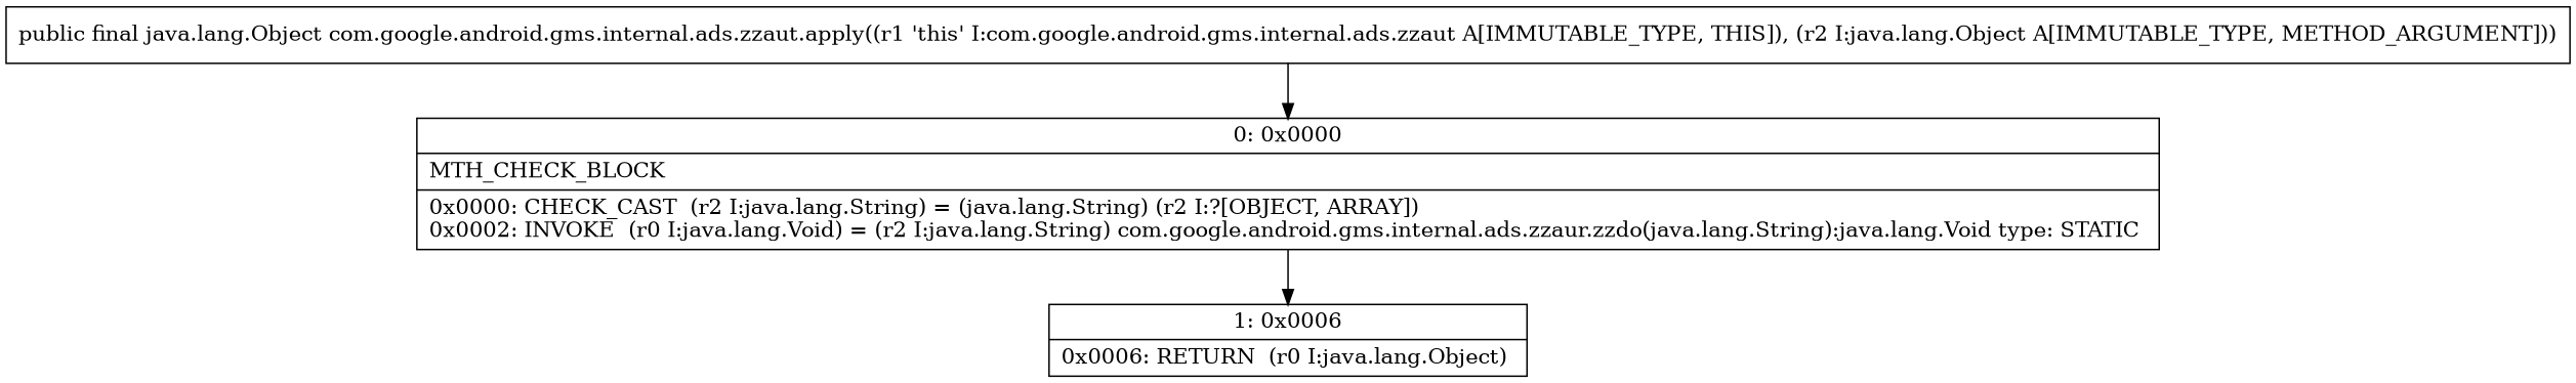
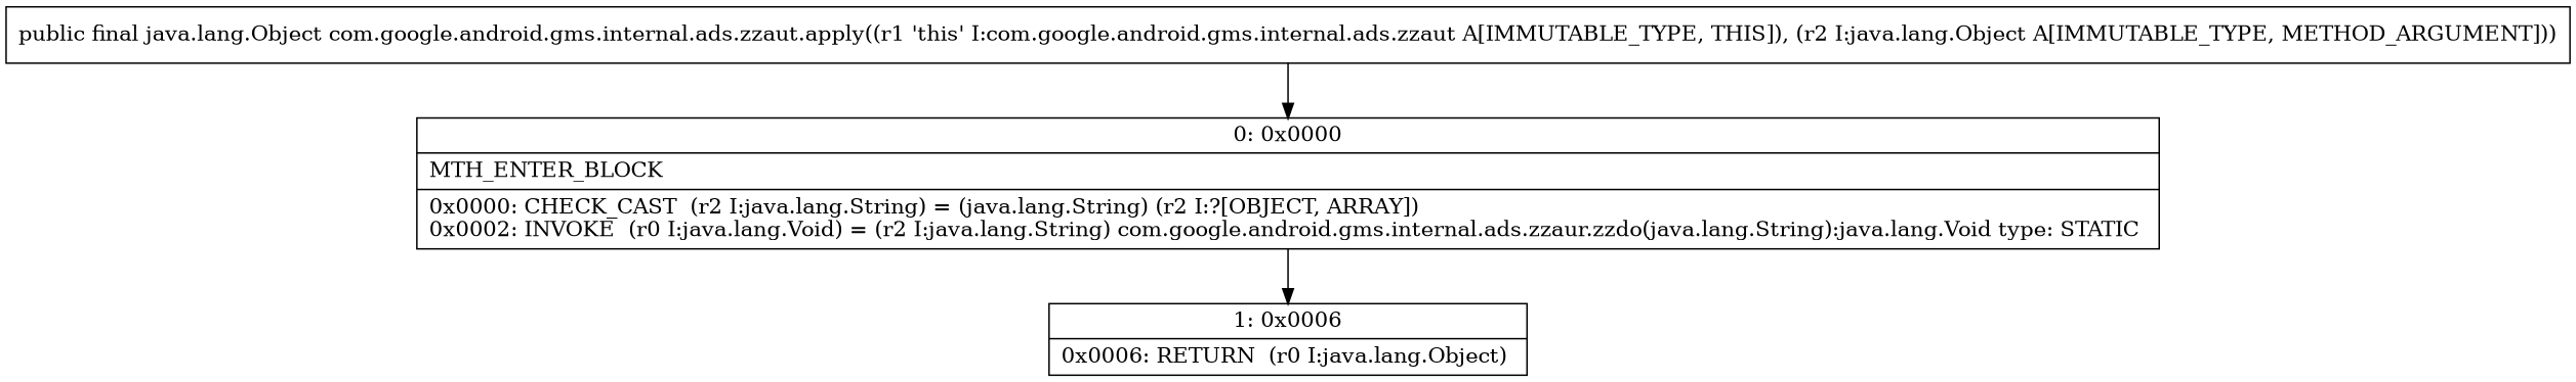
  digraph {
    node [shape=record]
-   n1 [label="{0\:\ 0x0000|MTH_CHECK_BLOCK\l|0x0000: CHECK_CAST  (r2 I:java.lang.String) = (java.lang.String) (r2 I:?[OBJECT, ARRAY]) \l0x0002: INVOKE  (r0 I:java.lang.Void) = (r2 I:java.lang.String) com.google.android.gms.internal.ads.zzaur.zzdo(java.lang.String):java.lang.Void type: STATIC \l}"]
+   n1 [label="{0\:\ 0x0000|MTH_ENTER_BLOCK\l|0x0000: CHECK_CAST  (r2 I:java.lang.String) = (java.lang.String) (r2 I:?[OBJECT, ARRAY]) \l0x0002: INVOKE  (r0 I:java.lang.Void) = (r2 I:java.lang.String) com.google.android.gms.internal.ads.zzaur.zzdo(java.lang.String):java.lang.Void type: STATIC \l}"]
    n2 [label="{1\:\ 0x0006|0x0006: RETURN  (r0 I:java.lang.Object) \l}"]
    n3 [label="{public final java.lang.Object com.google.android.gms.internal.ads.zzaut.apply((r1 'this' I:com.google.android.gms.internal.ads.zzaut A[IMMUTABLE_TYPE, THIS]), (r2 I:java.lang.Object A[IMMUTABLE_TYPE, METHOD_ARGUMENT])) }"]
    n1 -> n2
    n3 -> n1
  }
